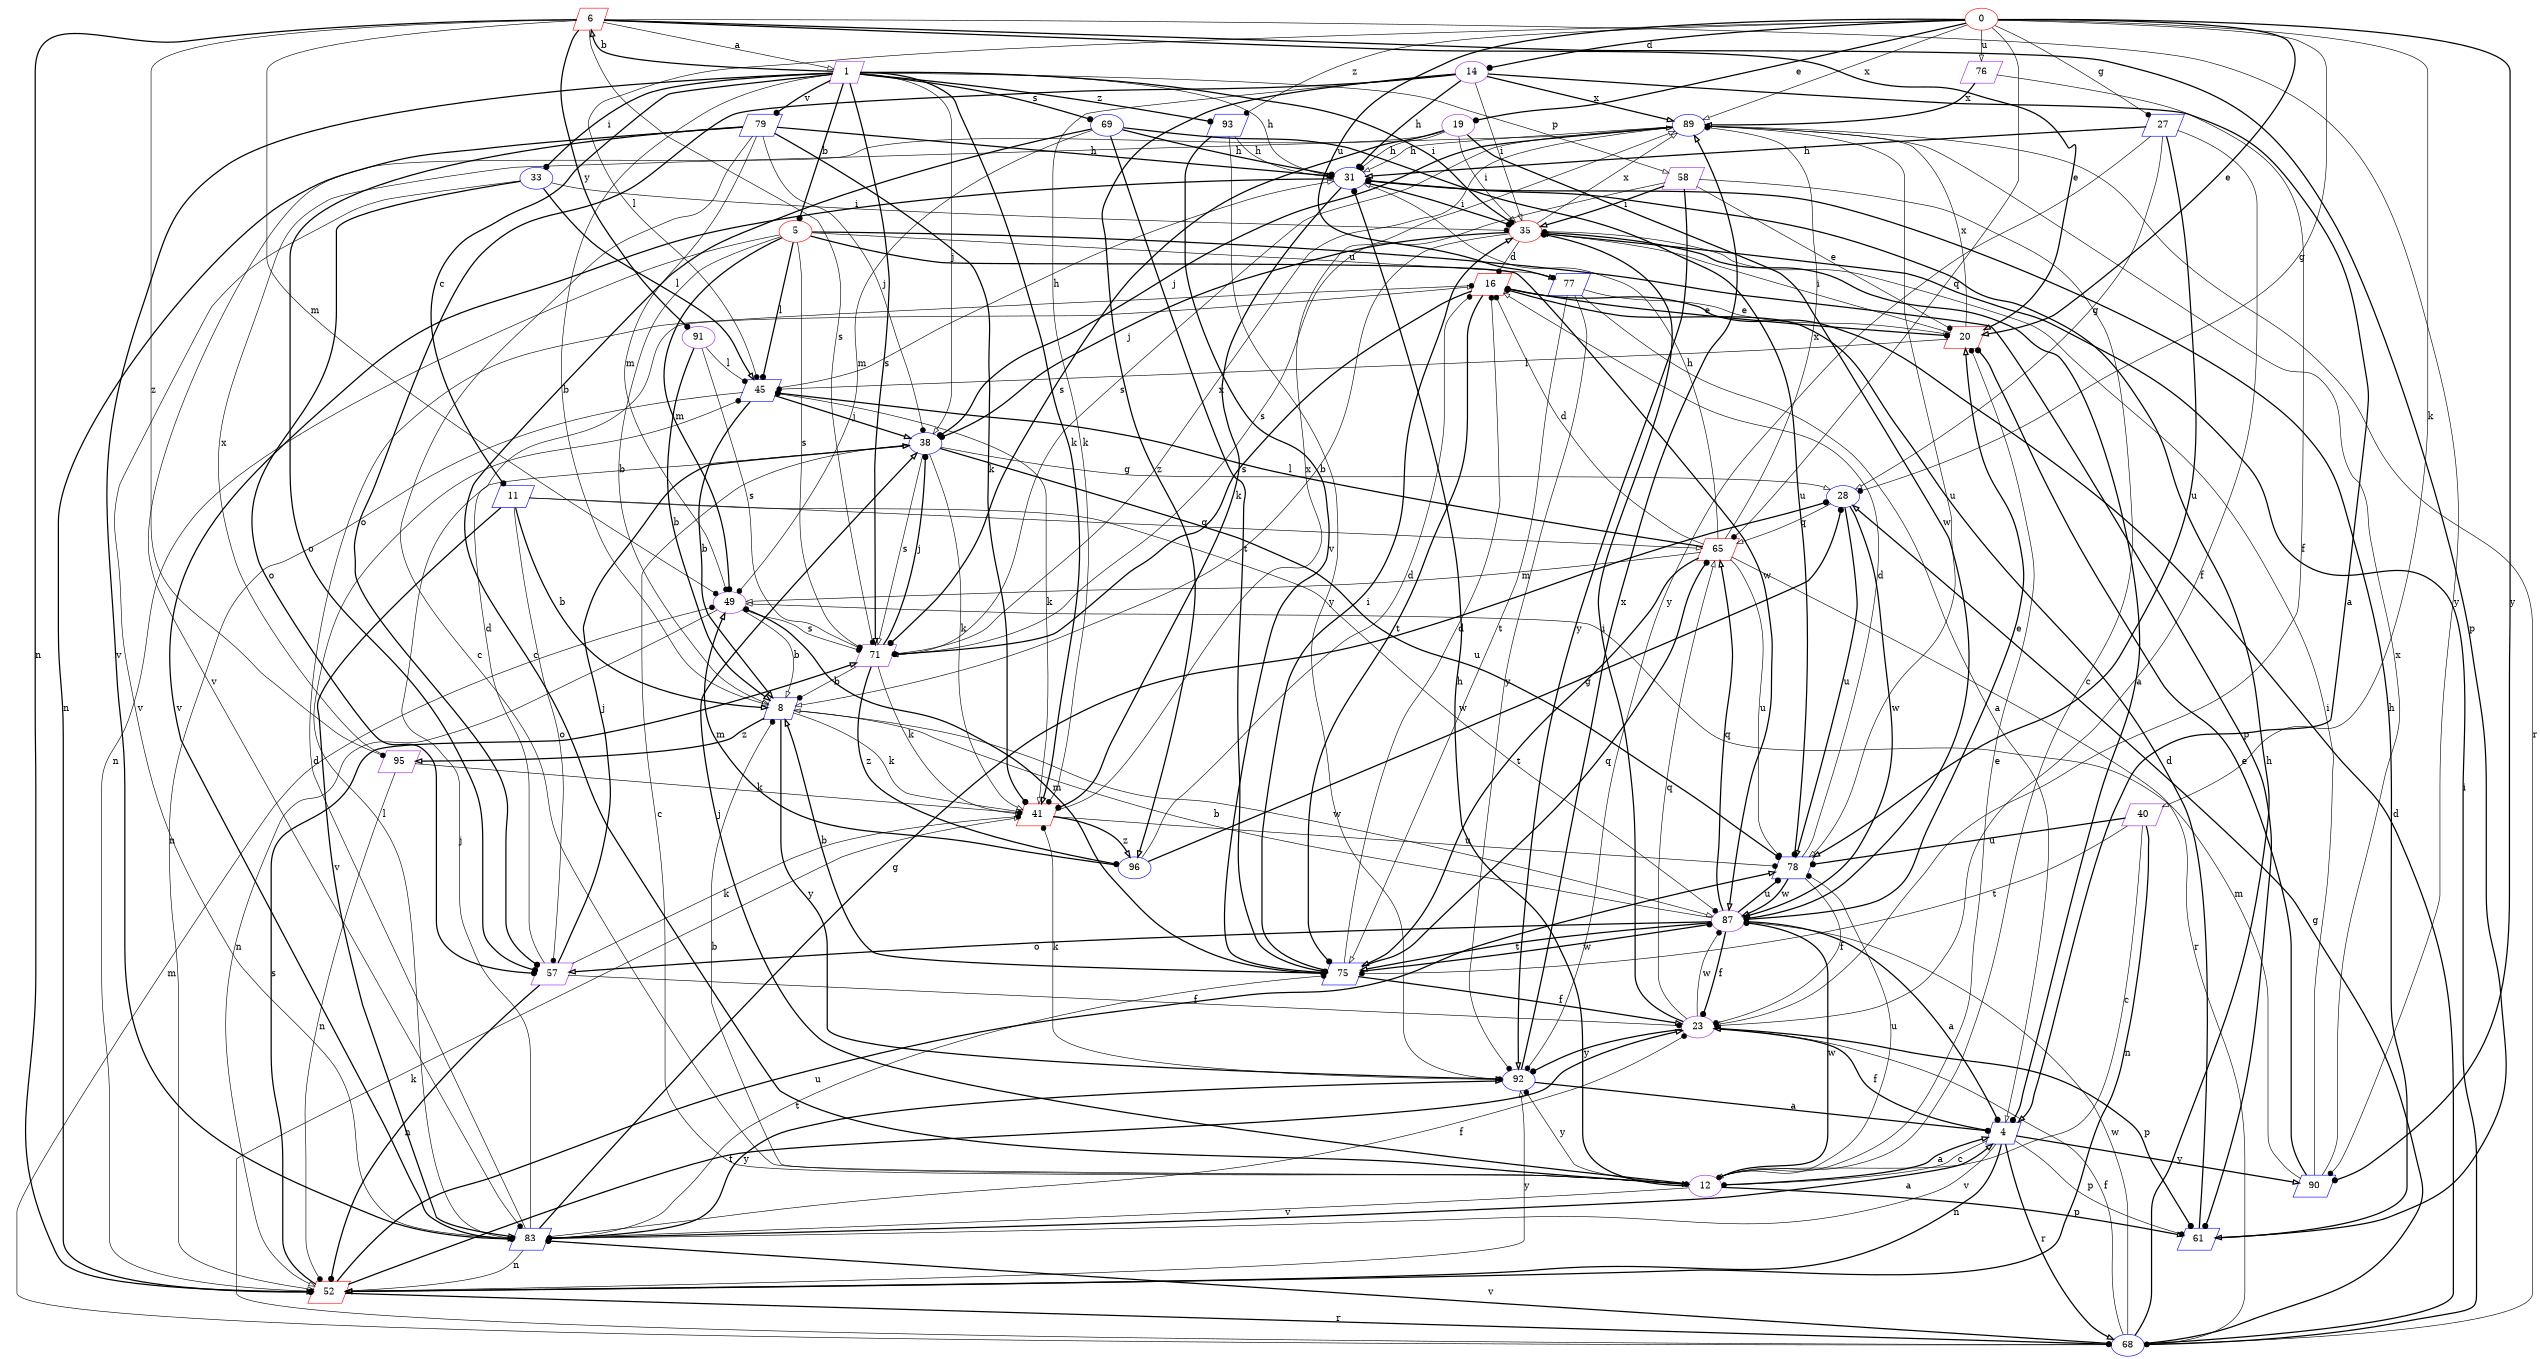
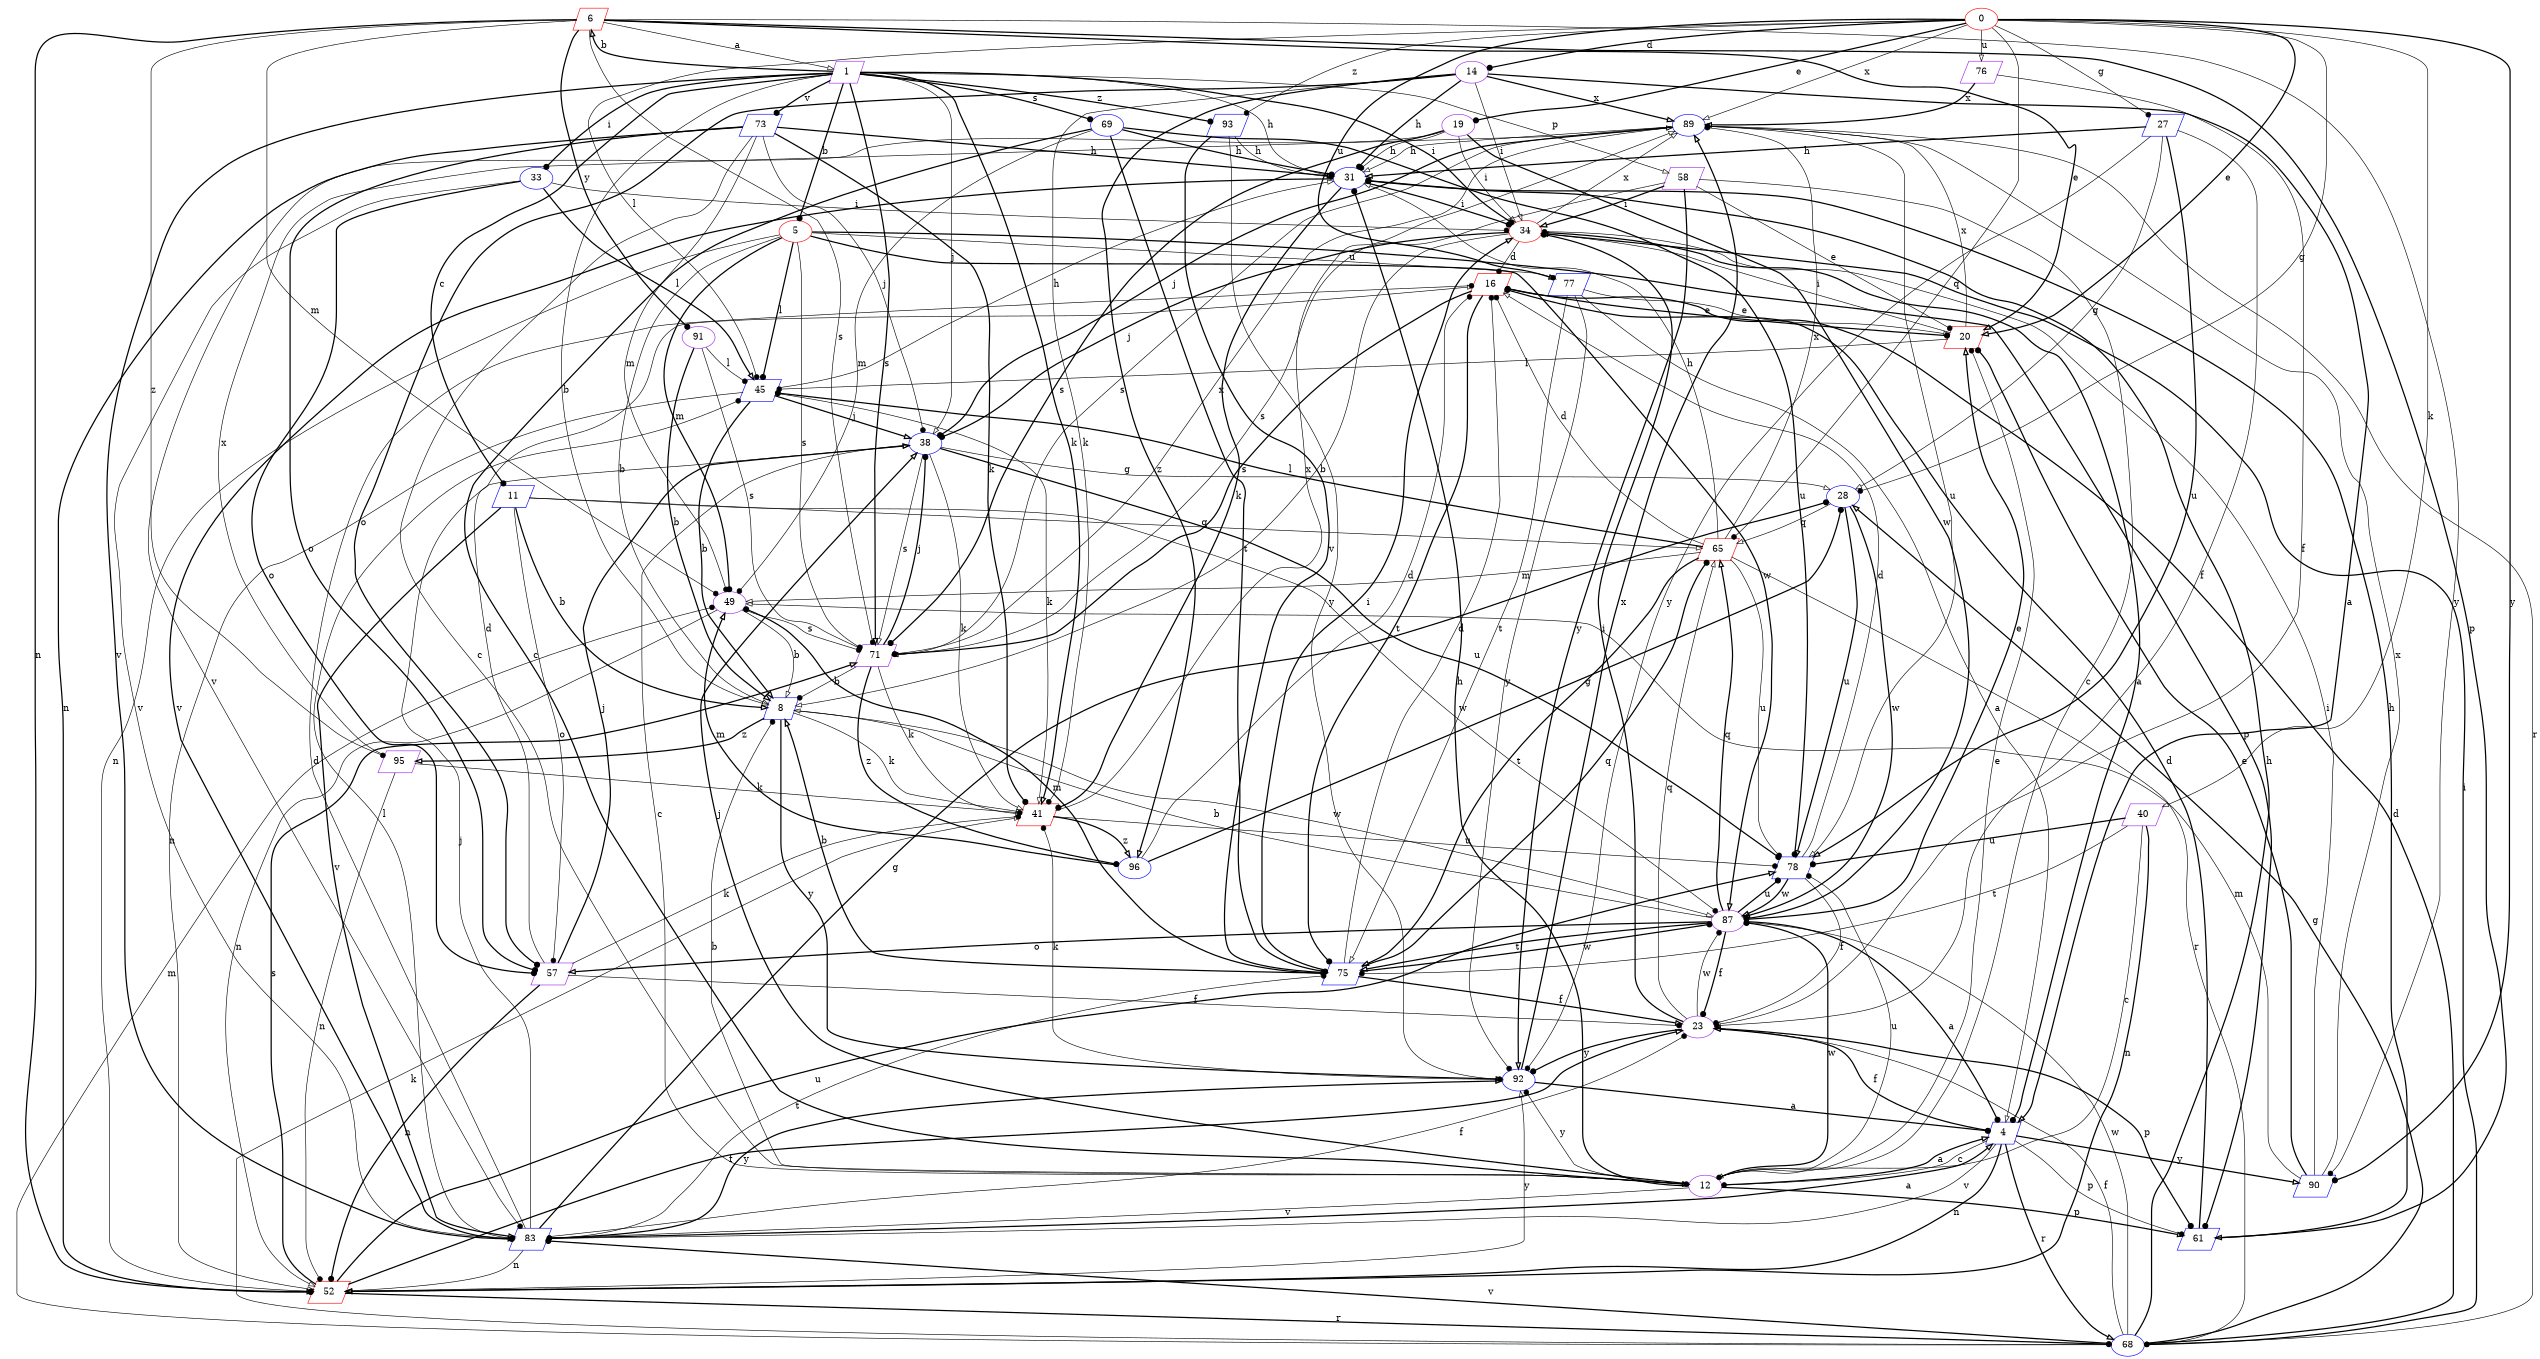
  strict digraph {
    node [color=blue shape=parallelogram]
    edge [arrowhead=dot style=solid]
    0 [color=red shape=ellipse]
    14 [color=purple shape=ellipse]
    19 [color=purple shape=ellipse]
    20 [color=red]
    27
    28 [shape=ellipse]
    40 [color=purple]
    45
    65 [color=red]
    76 [color=purple]
    77
    89 [shape=ellipse]
    90
    93
    31 [shape=ellipse]
-   35 [color=red shape=ellipse]
+   35 [color=red shape=ellipse label=34]
    41 [color=red]
    4
    57 [color=purple]
    96 [shape=ellipse]
    71 [color=purple]
    83
    87 [color=purple shape=ellipse]
    23 [color=purple shape=ellipse]
    92 [shape=ellipse]
    78
    12 [color=purple shape=ellipse]
    52 [color=red]
    75
    8
    38 [shape=ellipse]
    68 [shape=ellipse]
    49 [color=purple shape=ellipse]
    16 [color=red]
    1 [color=purple]
    5 [color=red shape=ellipse]
    6 [color=red]
    11
    33 [shape=ellipse]
    58 [color=purple]
    69 [shape=ellipse]
-   79
+   79 [label=73]
    61
    91 [color=purple shape=ellipse]
    95 [color=purple]
    0 -> 14 [label=d style=bold]
    0 -> 19 [label=e style=bold]
    0 -> 20 [arrowhead=onormal label=e style=bold]
    0 -> 27 [label=g]
    0 -> 28 [label=g]
    0 -> 40 [arrowhead=onormal label=k]
    0 -> 45 [label=l]
    0 -> 65 [label=q]
    0 -> 76 [arrowhead=onormal label=u]
    0 -> 77 [arrowhead=onormal label=u style=bold]
    0 -> 89 [arrowhead=onormal label=x]
    0 -> 90 [label=y style=bold]
    0 -> 93 [label=z]
    14 -> 89 [arrowhead=onormal label=x style=bold]
    14 -> 31 [label=h style=bold]
    14 -> 35 [arrowhead=onormal label=i]
    14 -> 41 [label=k]
    14 -> 4 [arrowhead=onormal label=a style=bold]
    14 -> 57 [label=o style=bold]
    14 -> 96 [arrowhead=onormal label=z style=bold]
    19 -> 31 [label=h]
    19 -> 35 [arrowhead=onormal label=i]
    19 -> 71 [label=s style=bold]
    19 -> 83 [label=v]
    19 -> 87 [label=w style=bold]
    20 -> 45 [label=l]
    20 -> 89 [label=x]
    20 -> 35 [arrowhead=onormal label=i]
    27 -> 28 [arrowhead=onormal label=g]
    27 -> 31 [arrowhead=onormal label=h style=bold]
    27 -> 23 [label=f]
    27 -> 92 [label=y]
    27 -> 78 [arrowhead=onormal label=u style=bold]
    28 -> 65 [arrowhead=onormal label=q]
    28 -> 87 [arrowhead=onormal label=w style=bold]
    28 -> 78 [arrowhead=onormal label=u style=bold]
    40 -> 78 [label=u style=bold]
    40 -> 12 [arrowhead=onormal label=c]
    40 -> 52 [arrowhead=onormal label=n style=bold]
    40 -> 75 [label=t]
    45 -> 31 [arrowhead=onormal label=h]
    45 -> 41 [arrowhead=onormal label=k]
    45 -> 52 [arrowhead=onormal label=n]
    45 -> 8 [arrowhead=onormal label=b style=bold]
    45 -> 38 [arrowhead=onormal label=j style=bold]
    65 -> 45 [label=l style=bold]
    65 -> 89 [label=x]
    65 -> 31 [arrowhead=onormal label=h]
    65 -> 78 [label=u]
    65 -> 75 [arrowhead=onormal label=t style=bold]
    65 -> 68 [label=r]
    65 -> 49 [arrowhead=onormal label=m]
    65 -> 16 [label=d]
    76 -> 89 [arrowhead=onormal label=x style=bold]
    76 -> 23 [arrowhead=onormal label=f]
    77 -> 20 [arrowhead=onormal label=e]
    77 -> 4 [arrowhead=onormal label=a]
    77 -> 92 [label=y]
    77 -> 75 [arrowhead=onormal label=t]
    89 -> 31 [arrowhead=onormal label=h]
    89 -> 71 [arrowhead=onormal label=s]
    89 -> 78 [arrowhead=onormal label=u]
    89 -> 38 [label=j style=bold]
    89 -> 68 [label=r]
    90 -> 20 [label=e style=bold]
    90 -> 89 [label=x]
    90 -> 35 [label=i]
    90 -> 49 [arrowhead=onormal label=m]
    93 -> 31 [label=h]
    93 -> 92 [label=y]
    93 -> 75 [arrowhead=onormal label=v style=bold]
    31 -> 35 [label=i style=bold]
    31 -> 41 [label=k style=bold]
    31 -> 83 [label=v style=bold]
    35 -> 89 [arrowhead=onormal label=x]
    35 -> 4 [label=a style=bold]
    35 -> 8 [arrowhead=onormal label=b]
    35 -> 38 [label=j style=bold]
    35 -> 16 [label=d]
    41 -> 89 [arrowhead=onormal label=x]
    41 -> 96 [arrowhead=onormal label=z style=bold]
    41 -> 78 [label=u]
    4 -> 90 [arrowhead=onormal label=y style=bold]
    4 -> 83 [label=v]
    4 -> 23 [arrowhead=onormal label=f style=bold]
    4 -> 12 [label=c]
    4 -> 52 [arrowhead=onormal label=n style=bold]
    4 -> 68 [arrowhead=onormal label=r style=bold]
    4 -> 61 [label=p]
    57 -> 41 [label=k]
    57 -> 23 [label=f]
    57 -> 52 [label=n style=bold]
    57 -> 38 [arrowhead=onormal label=j style=bold]
    57 -> 16 [arrowhead=onormal label=d]
    96 -> 28 [label=g style=bold]
    96 -> 49 [arrowhead=onormal label=m style=bold]
    96 -> 16 [label=d]
    71 -> 89 [arrowhead=onormal label=x]
    71 -> 41 [arrowhead=onormal label=k]
    71 -> 96 [label=z style=bold]
    71 -> 8 [label=b]
    71 -> 38 [label=j style=bold]
    83 -> 28 [label=g style=bold]
    83 -> 45 [label=l]
    83 -> 4 [arrowhead=onormal label=a style=bold]
    83 -> 23 [label=f]
    83 -> 92 [arrowhead=onormal label=y style=bold]
    83 -> 52 [arrowhead=onormal label=n]
    83 -> 75 [label=t]
    83 -> 38 [arrowhead=onormal label=j]
    83 -> 16 [label=d]
    87 -> 20 [arrowhead=onormal label=e style=bold]
    87 -> 65 [arrowhead=onormal label=q style=bold]
    87 -> 4 [label=a style=bold]
    87 -> 57 [arrowhead=onormal label=o style=bold]
    87 -> 23 [label=f style=bold]
    87 -> 78 [label=u style=bold]
    87 -> 75 [arrowhead=onormal label=t style=bold]
    87 -> 8 [arrowhead=onormal label=b]
    23 -> 65 [arrowhead=onormal label=q]
    23 -> 35 [label=i style=bold]
    23 -> 87 [label=w]
    23 -> 92 [label=y style=bold]
    23 -> 61 [label=p style=bold]
    92 -> 89 [arrowhead=onormal label=x style=bold]
    92 -> 41 [label=k]
    92 -> 4 [label=a style=bold]
    78 -> 87 [arrowhead=onormal label=w style=bold]
    78 -> 23 [label=f]
    78 -> 16 [arrowhead=onormal label=d]
    12 -> 20 [label=e]
    12 -> 31 [label=h style=bold]
    12 -> 4 [arrowhead=onormal label=a style=bold]
    12 -> 83 [label=v]
    12 -> 87 [label=w style=bold]
    12 -> 92 [label=y]
    12 -> 78 [label=u]
    12 -> 8 [label=b]
    12 -> 38 [arrowhead=onormal label=j style=bold]
    12 -> 61 [arrowhead=onormal label=p style=bold]
    52 -> 71 [arrowhead=onormal label=s style=bold]
    52 -> 23 [arrowhead=onormal label=f style=bold]
    52 -> 92 [arrowhead=onormal label=y]
    52 -> 78 [arrowhead=onormal label=u style=bold]
    52 -> 68 [label=r style=bold]
    75 -> 65 [label=q style=bold]
    75 -> 35 [arrowhead=onormal label=i style=bold]
    75 -> 87 [label=w style=bold]
    75 -> 23 [arrowhead=onormal label=f style=bold]
    75 -> 8 [arrowhead=onormal label=b style=bold]
    75 -> 49 [label=m style=bold]
    75 -> 16 [label=d]
    8 -> 41 [arrowhead=onormal label=k]
    8 -> 87 [arrowhead=onormal label=w]
    8 -> 92 [arrowhead=onormal label=y style=bold]
    8 -> 95 [arrowhead=onormal label=z style=bold]
    38 -> 28 [arrowhead=onormal label=g]
    38 -> 41 [arrowhead=onormal label=k]
    38 -> 71 [arrowhead=onormal label=s]
    38 -> 78 [label=u style=bold]
    38 -> 12 [label=c]
    68 -> 28 [arrowhead=onormal label=g style=bold]
    68 -> 31 [label=h style=bold]
    68 -> 35 [arrowhead=onormal label=i style=bold]
    68 -> 41 [arrowhead=onormal label=k]
    68 -> 83 [label=v style=bold]
    68 -> 87 [label=w]
    68 -> 23 [arrowhead=onormal label=f]
    68 -> 49 [label=m]
    68 -> 16 [label=d style=bold]
    49 -> 71 [label=s]
    49 -> 52 [arrowhead=onormal label=n]
    49 -> 8 [arrowhead=onormal label=b]
    16 -> 20 [label=e style=bold]
    16 -> 71 [label=s style=bold]
    16 -> 75 [label=t style=bold]
    1 -> 93 [label=z style=bold]
    1 -> 31 [arrowhead=onormal label=h]
    1 -> 35 [label=i style=bold]
    1 -> 41 [arrowhead=onormal label=k style=bold]
    1 -> 71 [arrowhead=onormal label=s style=bold]
    1 -> 83 [arrowhead=onormal label=v style=bold]
    1 -> 8 [arrowhead=onormal label=b]
    1 -> 38 [arrowhead=onormal label=j]
    1 -> 5 [label=b style=bold]
    1 -> 6 [arrowhead=onormal label=b style=bold]
    1 -> 11 [label=c style=bold]
    1 -> 33 [label=i style=bold]
    1 -> 58 [arrowhead=onormal label=p]
    1 -> 69 [label=s style=bold]
    1 -> 79 [label=v style=bold]
    5 -> 45 [label=l style=bold]
    5 -> 77 [label=u]
    5 -> 71 [label=s]
    5 -> 87 [arrowhead=onormal label=w style=bold]
    5 -> 52 [label=n]
    5 -> 8 [arrowhead=onormal label=b]
    5 -> 49 [label=m style=bold]
    5 -> 61 [label=p style=bold]
    6 -> 20 [arrowhead=onormal label=e style=bold]
    6 -> 90 [label=y]
    6 -> 71 [label=s]
    6 -> 52 [arrowhead=onormal label=n style=bold]
    6 -> 49 [label=m]
    6 -> 1 [arrowhead=onormal label=a]
    6 -> 61 [arrowhead=onormal label=p style=bold]
    6 -> 91 [label=y style=bold]
    6 -> 95 [label=z]
    11 -> 65 [arrowhead=onormal label=q]
    11 -> 57 [label=o]
    11 -> 83 [arrowhead=onormal label=v style=bold]
    11 -> 87 [label=w]
    11 -> 8 [arrowhead=onormal label=b style=bold]
    33 -> 45 [arrowhead=onormal label=l style=bold]
    33 -> 35 [label=i]
    33 -> 57 [label=o style=bold]
    33 -> 83 [label=v]
    58 -> 20 [label=e]
    58 -> 35 [arrowhead=onormal label=i style=bold]
    58 -> 71 [arrowhead=onormal label=s]
    58 -> 92 [arrowhead=onormal label=y style=bold]
    58 -> 12 [label=c]
    69 -> 31 [label=h style=bold]
    69 -> 78 [label=u style=bold]
    69 -> 12 [arrowhead=onormal label=c style=bold]
    69 -> 75 [label=t style=bold]
    69 -> 49 [label=m]
    79 -> 31 [arrowhead=onormal label=h style=bold]
    79 -> 41 [label=k style=bold]
    79 -> 57 [label=o style=bold]
    79 -> 12 [arrowhead=onormal label=c]
    79 -> 52 [label=n style=bold]
    79 -> 38 [label=j]
    79 -> 49 [label=m]
    61 -> 31 [label=h style=bold]
    61 -> 16 [label=d style=bold]
    91 -> 45 [label=l]
    91 -> 71 [label=s]
    91 -> 8 [arrowhead=onormal label=b style=bold]
    95 -> 89 [arrowhead=onormal label=x]
    95 -> 41 [label=k]
    95 -> 52 [label=n]
  }
